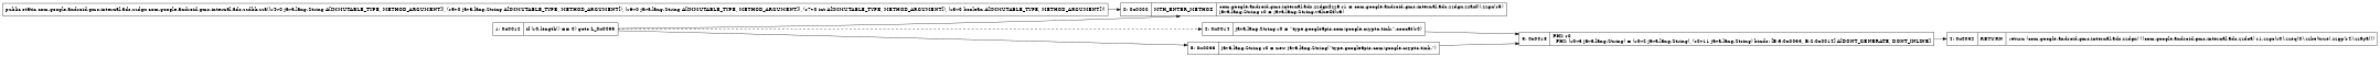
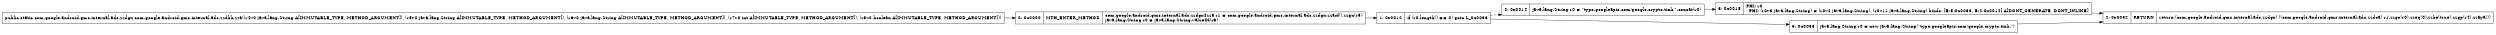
  digraph {
    rankdir=LR
    node [shape=record]
    n1 [label="{0\:\ 0x0000|MTH_ENTER_METHOD\l|com.google.android.gms.internal.ads.zzdgx$zza r1 = com.google.android.gms.internal.ads.zzdgx.zzasf().zzgn(r5)\ljava.lang.String r0 = java.lang.String.valueOf(r6)\l}"]
    n2 [label="{1\:\ 0x0012|if (r0.length() == 0) goto L_0x0033\l}"]
    n3 [label="{2\:\ 0x0014|java.lang.String r0 = \"type.googleapis.com\/google.crypto.tink.\".concat(r0)\l}"]
    n4 [label="{5\:\ 0x0033|java.lang.String r0 = new java.lang.String(\"type.googleapis.com\/google.crypto.tink.\")\l}"]
    n5 [label="{3\:\ 0x0018|PHI: r0 \l  PHI: (r0v3 java.lang.String) = (r0v2 java.lang.String), (r0v11 java.lang.String) binds: [B:5:0x0033, B:2:0x0014] A[DONT_GENERATE, DONT_INLINE]\l}"]
    n6 [label="{4\:\ 0x0032|RETURN\l|return (com.google.android.gms.internal.ads.zzdgx) ((com.google.android.gms.internal.ads.zzdoa) r1.zzgo(r0).zzeq(0).zzbe(true).zzgp(r4).zzaya())\l}"]
    n7 [label="{public static com.google.android.gms.internal.ads.zzdgx com.google.android.gms.internal.ads.zzdbk.zza((r4v0 java.lang.String A[IMMUTABLE_TYPE, METHOD_ARGUMENT]), (r5v0 java.lang.String A[IMMUTABLE_TYPE, METHOD_ARGUMENT]), (r6v0 java.lang.String A[IMMUTABLE_TYPE, METHOD_ARGUMENT]), (r7v0 int A[IMMUTABLE_TYPE, METHOD_ARGUMENT]), (r8v0 boolean A[IMMUTABLE_TYPE, METHOD_ARGUMENT])) }"]
-   n2 -> n1
+   n1 -> n2
    n2 -> n3 [style=dashed]
    n2 -> n4
    n3 -> n5
-   n4 -> n5
+   n4 -> n6
    n5 -> n6
    n7 -> n1
  }
